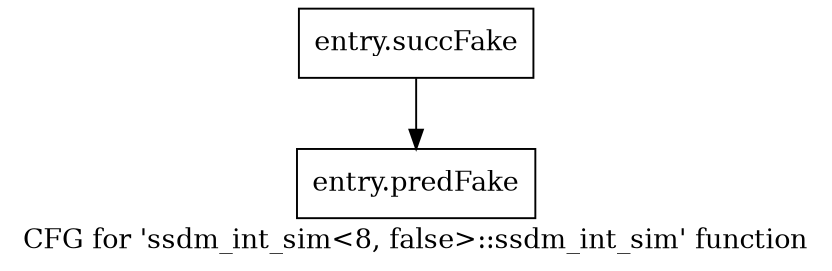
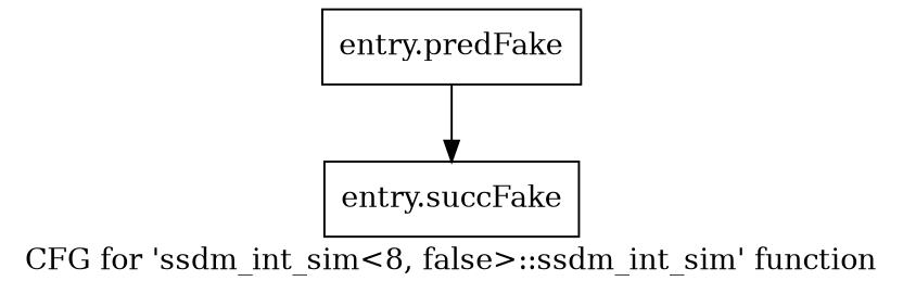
  digraph {
    label="CFG for 'ssdm_int_sim\<8, false\>::ssdm_int_sim' function"
    node [shape=record]
    n1 [label="{entry.predFake}"]
    n2 [filename="/tools/Xilinx/Vitis_HLS/2022.1/include/ap_common.h" label="{entry.succFake}" linenumber=706]
-   n2 -> n1 [execusionnum=0 filename="/tools/Xilinx/Vitis_HLS/2022.1/include/ap_common.h"]
+   n1 -> n2 [execusionnum=0 filename="/tools/Xilinx/Vitis_HLS/2022.1/include/ap_common.h"]
  }
